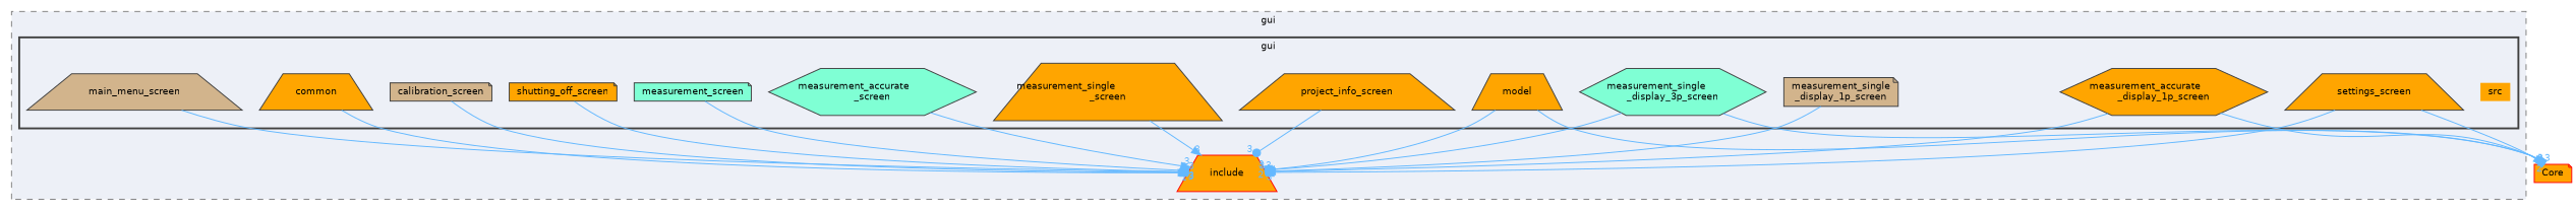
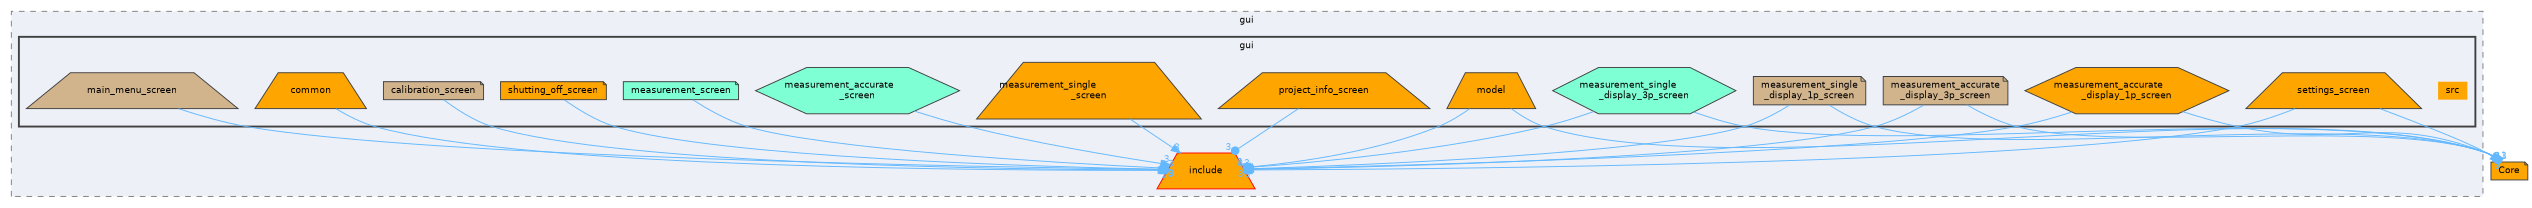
  digraph {
    compound=true
    node [fontname=Helvetica fontsize=10 shape=trapezium style=filled fillcolor=orange color=grey25]
    edge [color=steelblue1 fontcolor=steelblue1 fontname=Helvetica fontsize=10 headlabel=3 labeldistance=1.5 labelfontname=Helvetica labelfontsize=10 arrowhead=box]
    n1 [height=0.2 label=src shape=plaintext width=0.4 color=""]
    n2 [fillcolor=tan height=0.2 label=calibration_screen shape=note width=0.4]
    n3 [height=0.2 label=common width=0.4]
    n4 [fillcolor=tan height=0.2 label=main_menu_screen width=0.4]
    n5 [height=0.2 label="measurement_accurate\l_display_1p_screen" shape=hexagon width=0.4]
+   n6 [fillcolor=tan height=0.2 label="measurement_accurate\l_display_3p_screen" shape=note width=0.4]
    n7 [fillcolor=aquamarine height=0.2 label="measurement_accurate\l_screen" shape=hexagon width=0.4]
    n8 [fillcolor=aquamarine height=0.2 label=measurement_screen shape=note width=0.4]
    n9 [fillcolor=tan height=0.2 label="measurement_single\l_display_1p_screen" shape=note width=0.4]
    n10 [fillcolor=aquamarine height=0.2 label="measurement_single\l_display_3p_screen" shape=hexagon width=0.4]
    n11 [height=0.2 label="measurement_single\l_screen" width=0.4]
    n12 [height=0.2 label=model width=0.4]
    n13 [height=0.2 label=project_info_screen width=0.4]
    n14 [height=0.2 label=settings_screen width=0.4]
    n15 [height=0.2 label=shutting_off_screen shape=note width=0.4]
    n16 [color=red height=0.2 label=include width=0.4]
-   n17 [color=red height=0.2 label=Core shape=note width=0.4]
+   n17 [height=0.2 label=Core shape=note width=0.4]
    subgraph cluster_1 {
      bgcolor="#edf0f7"
      fontname=Helvetica
      fontsize=10
      label=gui
      pencolor=grey50
      style="filled,dashed"
      n16
      subgraph cluster_2 {
        bgcolor="#edf0f7"
        fontname=Helvetica
        fontsize=10
        pencolor=grey25
        style="filled,bold"
        n1
        n2
        n3
        n4
        n5
+       n6
        n7
        n8
        n9
        n10
        n11
        n12
        n13
        n14
        n15
      }
    }
    n2 -> n16
    n3 -> n16 [headlabel=1 arrowhead=normal]
    n4 -> n16 [arrowhead=dot]
    n5 -> n16 [arrowhead=normal]
    n5 -> n17 [arrowhead=dot]
+   n6 -> n16 [arrowhead=dot]
+   n6 -> n17 [arrowhead=normal]
    n7 -> n16 [arrowhead=normal]
    n8 -> n16
    n9 -> n16
+   n9 -> n17
    n10 -> n16 [arrowhead=normal]
    n10 -> n17
    n11 -> n16 [arrowhead=normal]
    n12 -> n16 [headlabel=2]
    n12 -> n17 [headlabel=1 arrowhead=normal]
    n13 -> n16 [arrowhead=dot]
    n14 -> n16
    n14 -> n17 [headlabel=2 arrowhead=normal]
    n15 -> n16
  }
